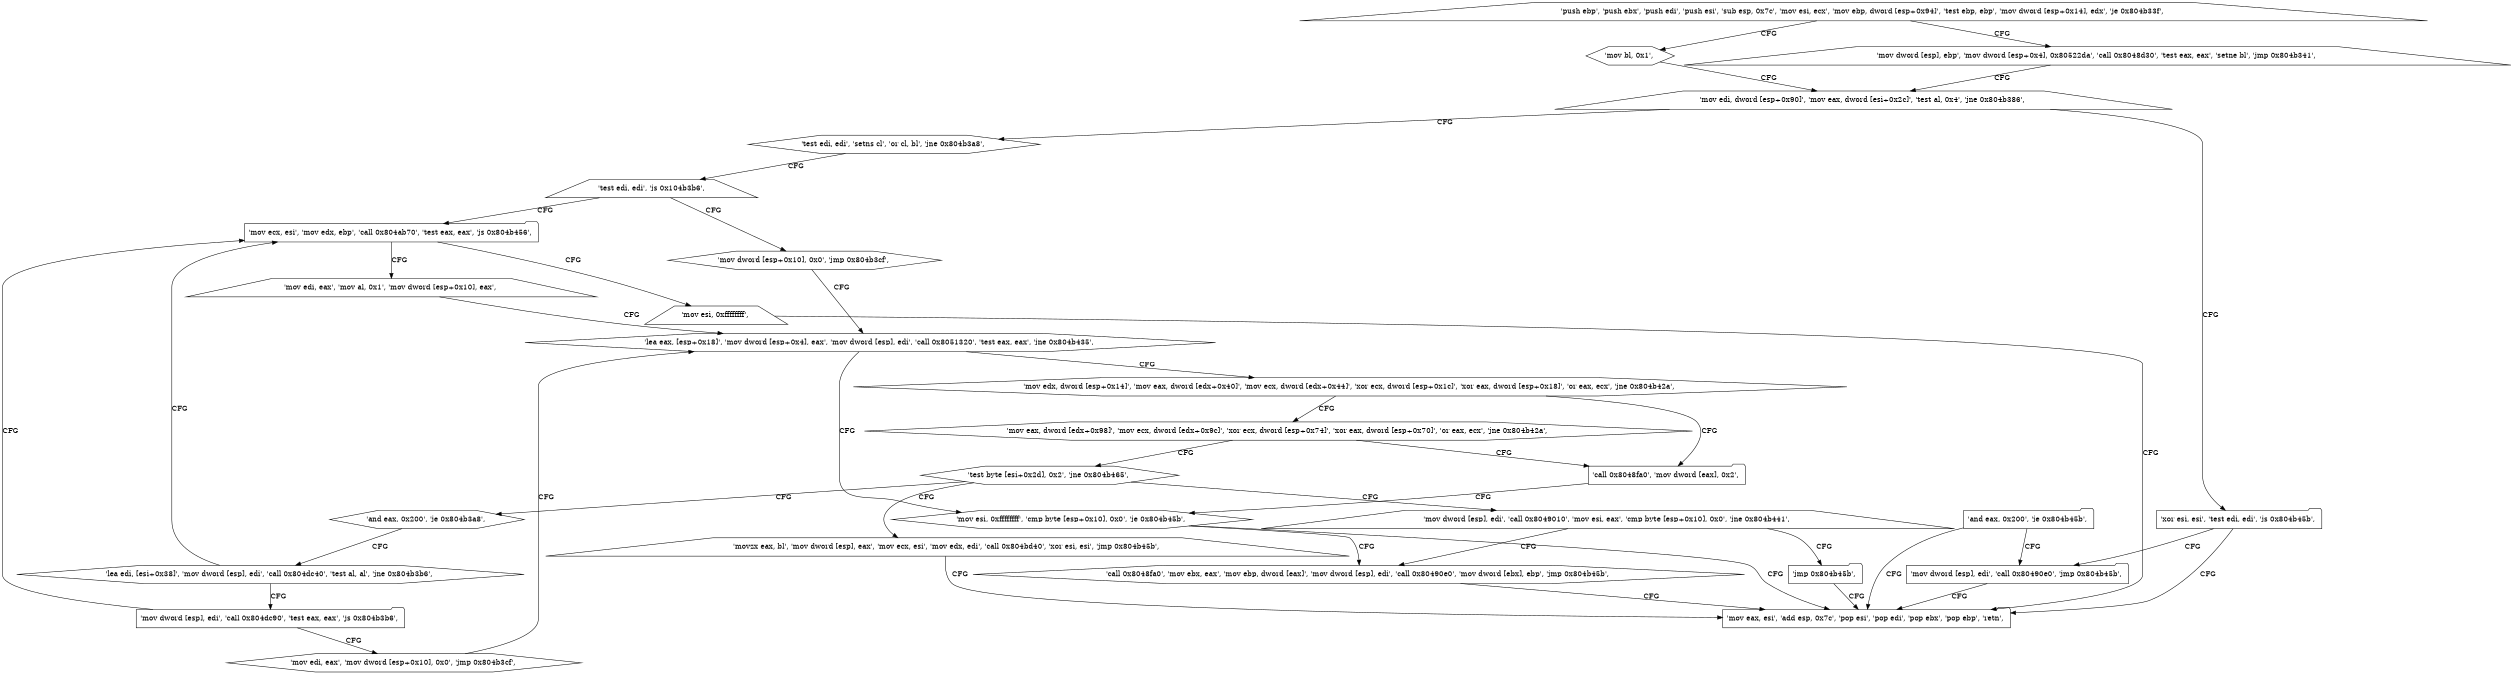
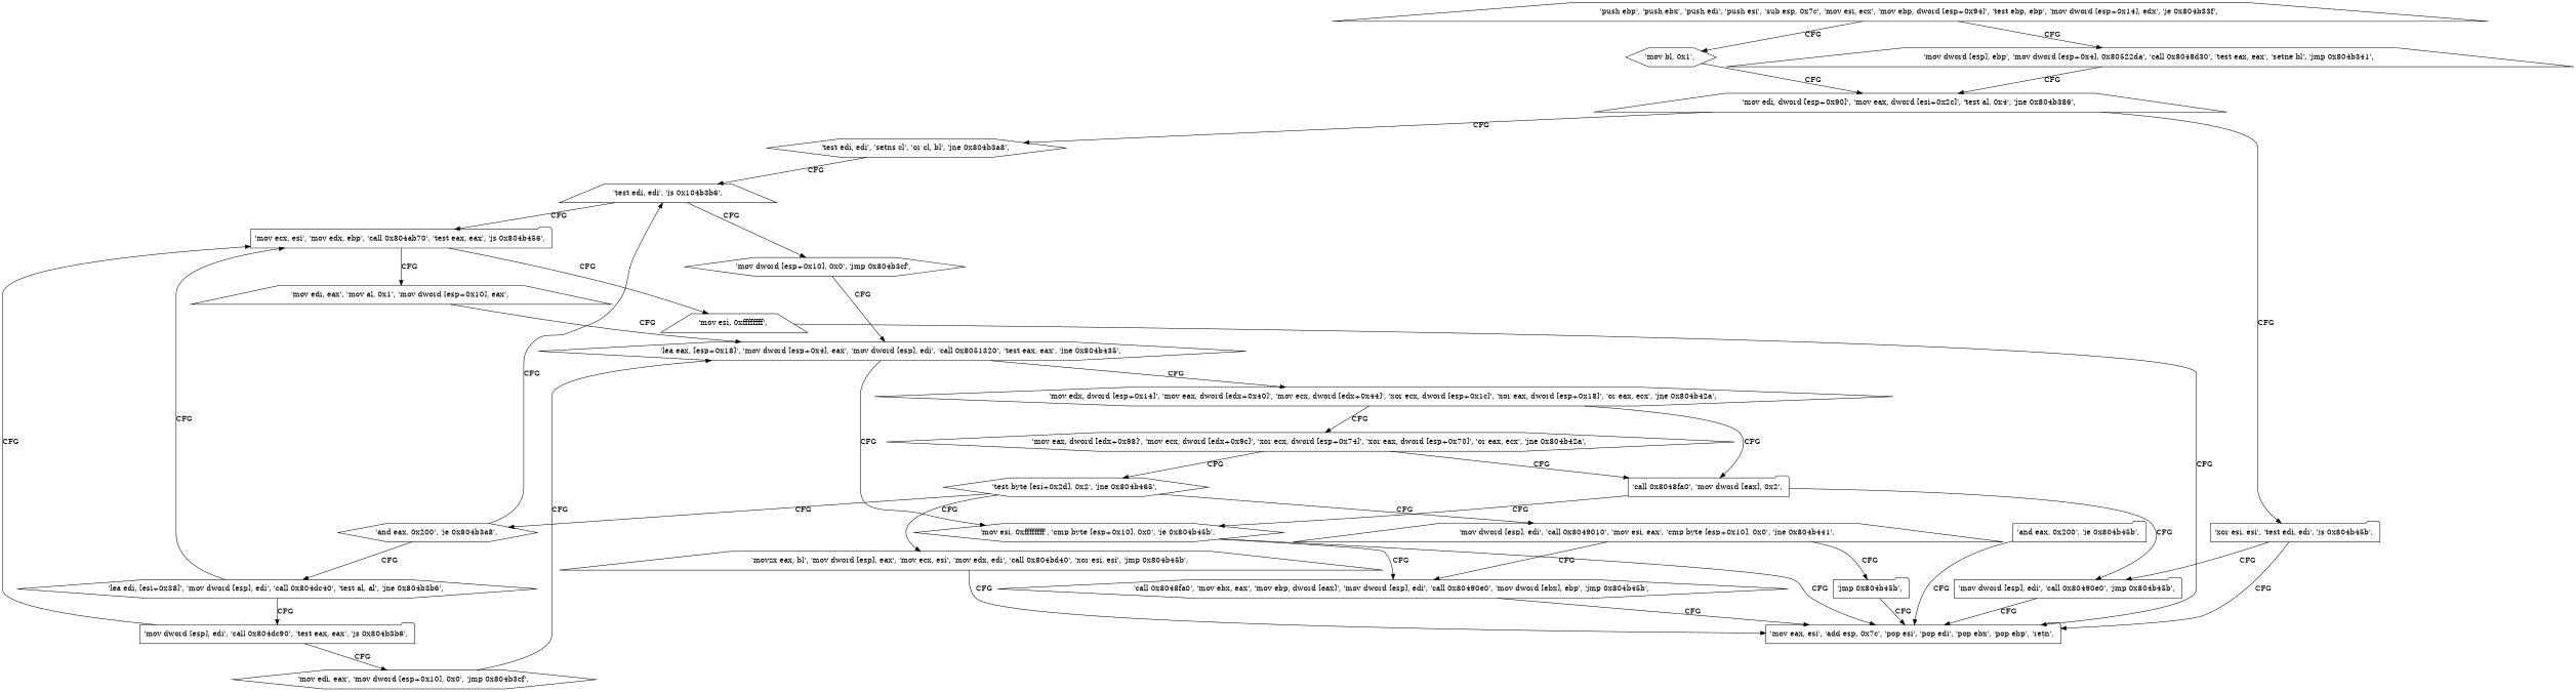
  digraph {
    node [shape=hexagon]
    n1 [label="'push ebp', 'push ebx', 'push edi', 'push esi', 'sub esp, 0x7c', 'mov esi, ecx', 'mov ebp, dword [esp+0x94]', 'test ebp, ebp', 'mov dword [esp+0x14], edx', 'je 0x804b33f', " shape=trapezium]
    n2 [label="'mov bl, 0x1', "]
    n3 [label="'mov dword [esp], ebp', 'mov dword [esp+0x4], 0x80522da', 'call 0x8048d30', 'test eax, eax', 'setne bl', 'jmp 0x804b341', " shape=trapezium]
    n4 [label="'mov edi, dword [esp+0x90]', 'mov eax, dword [esi+0x2c]', 'test al, 0x4', 'jne 0x804b386', " shape=trapezium]
    n5 [label="'xor esi, esi', 'test edi, edi', 'js 0x804b45b', " shape=folder]
    n6 [label="'test edi, edi', 'setns cl', 'or cl, bl', 'jne 0x804b3a8', "]
    n7 [label="'mov eax, esi', 'add esp, 0x7c', 'pop esi', 'pop edi', 'pop ebx', 'pop ebp', 'retn', " shape=folder]
    n8 [label="'mov dword [esp], edi', 'call 0x80490e0', 'jmp 0x804b45b', " shape=folder]
    n9 [label="'test edi, edi', 'js 0x104b3b6'," shape=trapezium]
    n10 [label="'and eax, 0x200', 'je 0x804b45b', " shape=folder]
    n11 [label="'mov ecx, esi', 'mov edx, ebp', 'call 0x804ab70', 'test eax, eax', 'js 0x804b456', " shape=folder]
    n12 [label="'mov dword [esp+0x10], 0x0', 'jmp 0x804b3cf', "]
    n13 [label="'and eax, 0x200', 'je 0x804b3a8', "]
    n14 [label="'lea edi, [esi+0x38]', 'mov dword [esp], edi', 'call 0x804dc40', 'test al, al', 'jne 0x804b3b6', "]
    n15 [label="'mov esi, 0xffffffff', " shape=trapezium]
    n16 [label="'mov edi, eax', 'mov al, 0x1', 'mov dword [esp+0x10], eax', " shape=trapezium]
    n17 [label="'lea eax, [esp+0x18]', 'mov dword [esp+0x4], eax', 'mov dword [esp], edi', 'call 0x8051320', 'test eax, eax', 'jne 0x804b435', "]
    n18 [label="'mov dword [esp], edi', 'call 0x804dc90', 'test eax, eax', 'js 0x804b3b6', " shape=folder]
    n19 [label="'mov esi, 0xffffffff', 'cmp byte [esp+0x10], 0x0', 'je 0x804b45b', "]
    n20 [label="'mov edx, dword [esp+0x14]', 'mov eax, dword [edx+0x40]', 'mov ecx, dword [edx+0x44]', 'xor ecx, dword [esp+0x1c]', 'xor eax, dword [esp+0x18]', 'or eax, ecx', 'jne 0x804b42a', "]
    n21 [label="'mov edi, eax', 'mov dword [esp+0x10], 0x0', 'jmp 0x804b3cf', "]
    n22 [label="'call 0x8048fa0', 'mov ebx, eax', 'mov ebp, dword [eax]', 'mov dword [esp], edi', 'call 0x80490e0', 'mov dword [ebx], ebp', 'jmp 0x804b45b', "]
    n23 [label="'call 0x8048fa0', 'mov dword [eax], 0x2', " shape=folder]
    n24 [label="'mov eax, dword [edx+0x98]', 'mov ecx, dword [edx+0x9c]', 'xor ecx, dword [esp+0x74]', 'xor eax, dword [esp+0x70]', 'or eax, ecx', 'jne 0x804b42a', "]
    n25 [label="'test byte [esi+0x2d], 0x2', 'jne 0x804b465', "]
    n26 [label="'movzx eax, bl', 'mov dword [esp], eax', 'mov ecx, esi', 'mov edx, edi', 'call 0x804bd40', 'xor esi, esi', 'jmp 0x804b45b', " shape=trapezium]
    n27 [label="'mov dword [esp], edi', 'call 0x8049010', 'mov esi, eax', 'cmp byte [esp+0x10], 0x0', 'jne 0x804b441', " shape=trapezium]
    n28 [label="'jmp 0x804b45b', " shape=folder]
    n1 -> n2 [label=CFG]
    n1 -> n3 [label=CFG]
    n2 -> n4 [label=CFG]
    n3 -> n4 [label=CFG]
    n4 -> n5 [label=CFG]
    n4 -> n6 [label=CFG]
    n5 -> n7 [label=CFG]
    n5 -> n8 [label=CFG]
    n6 -> n9 [label=CFG]
    n8 -> n7 [label=CFG]
    n9 -> n11 [label=CFG]
    n9 -> n12 [label=CFG]
    n10 -> n7 [label=CFG]
-   n10 -> n8 [label=CFG]
+   n23 -> n8 [label=CFG]
    n11 -> n15 [label=CFG]
    n11 -> n16 [label=CFG]
    n12 -> n17 [label=CFG]
+   n13 -> n9 [label=CFG]
    n13 -> n14 [label=CFG]
    n14 -> n11 [label=CFG]
    n14 -> n18 [label=CFG]
    n15 -> n7 [label=CFG]
    n16 -> n17 [label=CFG]
    n17 -> n19 [label=CFG]
    n17 -> n20 [label=CFG]
    n18 -> n11 [label=CFG]
    n18 -> n21 [label=CFG]
    n19 -> n7 [label=CFG]
    n19 -> n22 [label=CFG]
    n20 -> n23 [label=CFG]
    n20 -> n24 [label=CFG]
    n21 -> n17 [label=CFG]
    n22 -> n7 [label=CFG]
    n23 -> n19 [label=CFG]
    n24 -> n23 [label=CFG]
    n24 -> n25 [label=CFG]
    n25 -> n13 [label=CFG]
    n25 -> n26 [label=CFG]
    n25 -> n27 [label=CFG]
    n26 -> n7 [label=CFG]
    n27 -> n22 [label=CFG]
    n27 -> n28 [label=CFG]
    n28 -> n7 [label=CFG]
  }
